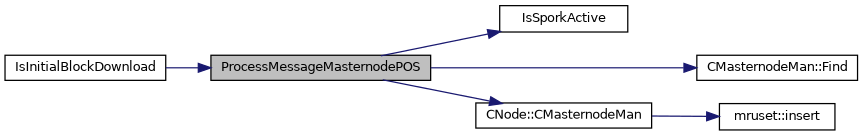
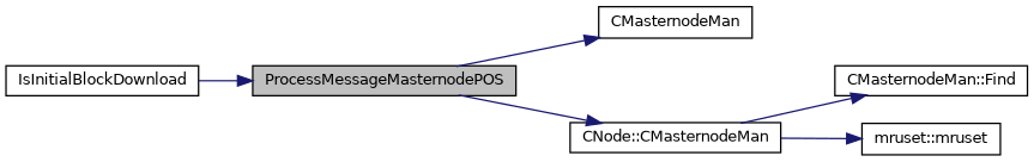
  digraph {
    rankdir=LR
    node [color=black fillcolor=white fontname=Helvetica fontsize=10 shape=record style=filled]
    edge [color=midnightblue fontname=Helvetica fontsize=10 labelfontname=Helvetica labelfontsize=10 style=solid]
    n1 [fillcolor=grey75 fontcolor=black height=0.2 label=ProcessMessageMasternodePOS width=0.4]
-   n2 [height=0.2 label=IsSporkActive width=0.4]
+   n2 [height=0.2 label=CMasternodeMan width=0.4]
    n3 [height=0.2 label="CNode::CMasternodeMan" width=0.4]
    n4 [height=0.2 label="CMasternodeMan::Find" width=0.4]
    n5 [height=0.2 label=IsInitialBlockDownload width=0.4]
-   n6 [height=0.2 label="mruset::insert" width=0.4]
+   n6 [height=0.2 label="mruset::mruset" width=0.4]
    n1 -> n2
    n1 -> n3
-   n1 -> n4
+   n3 -> n4
    n3 -> n6
    n5 -> n1
  }
